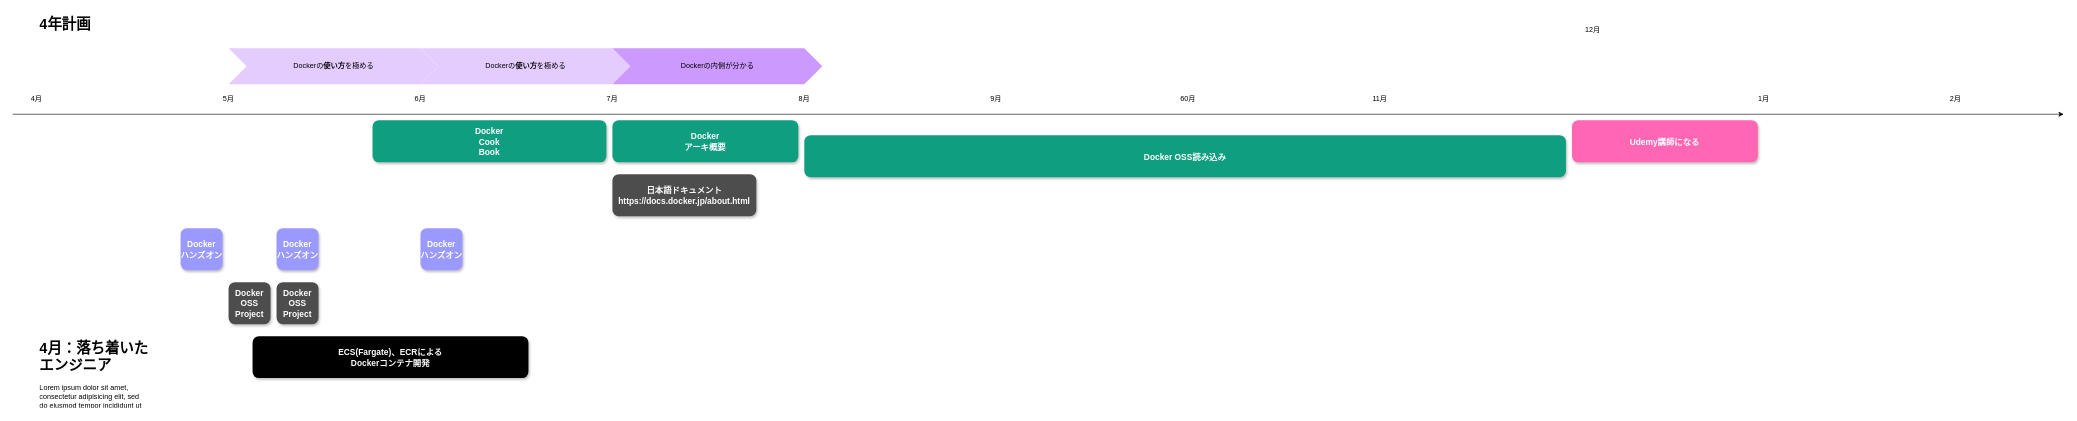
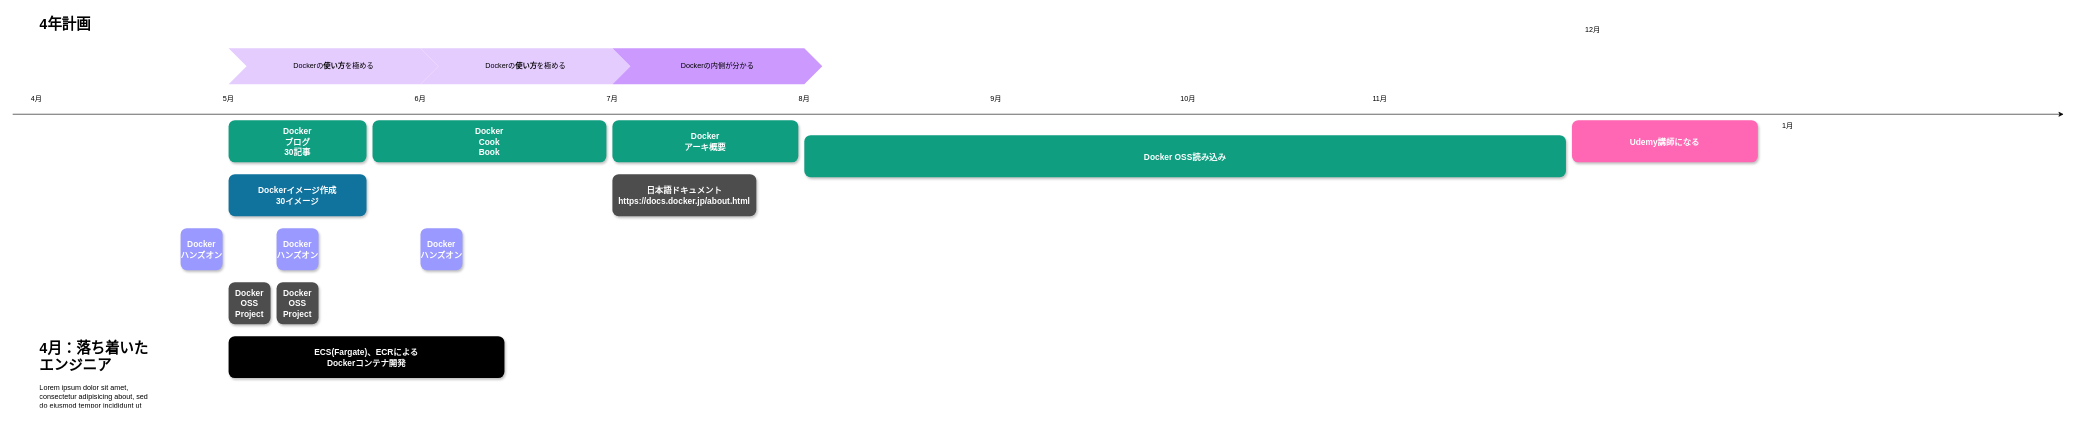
  <mxCell id="0" />
  <mxCell id="1" parent="0" />
+ <mxCell id="2" value="Docker&#10;ブログ&#10;30記事" style="rounded=1;fillColor=#109e81;strokeColor=none;shadow=1;gradientColor=none;fontStyle=1;fontColor=#FFFFFF;fontSize=14;" parent="1" vertex="1"><mxGeometry x="380" y="200" width="230" height="70" as="geometry" /></mxCell>
+ <mxCell id="3" value="Dockerイメージ作成&#10;30イメージ" style="rounded=1;fillColor=#10739E;strokeColor=none;shadow=1;gradientColor=none;fontStyle=1;fontColor=#FFFFFF;fontSize=14;" parent="1" vertex="1"><mxGeometry x="380" y="290" width="230" height="70" as="geometry" /></mxCell>
  <mxCell id="4" value="Docker&#10;ハンズオン" style="rounded=1;fillColor=#9999FF;strokeColor=none;shadow=1;gradientColor=none;fontStyle=1;fontColor=#FFFFFF;fontSize=14;" parent="1" vertex="1"><mxGeometry x="300" y="380" width="70" height="70" as="geometry" /></mxCell>
  <mxCell id="5" value="Udemy講師になる" style="rounded=1;fillColor=#FF66B3;strokeColor=none;shadow=1;gradientColor=none;fontStyle=1;fontColor=#FFFFFF;fontSize=14;" parent="1" vertex="1"><mxGeometry x="2620" y="200" width="310" height="70" as="geometry" /></mxCell>
  <mxCell id="6" value="" style="endArrow=classic;html=1;rounded=0;" parent="1" edge="1"><mxGeometry width="50" height="50" relative="1" as="geometry"><mxPoint x="20" y="190" as="sourcePoint" /><mxPoint x="3440" y="190" as="targetPoint" /></mxGeometry></mxCell>
- <mxCell id="7" value="ECS(Fargate)、ECRによる&#10;Dockerコンテナ開発" style="rounded=1;fillColor=#000000;strokeColor=none;shadow=1;gradientColor=none;fontStyle=1;fontColor=#FFFFFF;fontSize=14;" parent="1" vertex="1"><mxGeometry x="420" y="560" width="460" height="70" as="geometry" /></mxCell>
+ <mxCell id="7" value="ECS(Fargate)、ECRによる&#10;Dockerコンテナ開発" style="rounded=1;fillColor=#000000;strokeColor=none;shadow=1;gradientColor=none;fontStyle=1;fontColor=#FFFFFF;fontSize=14;" parent="1" vertex="1"><mxGeometry x="380" y="560" width="460" height="70" as="geometry" /></mxCell>
  <mxCell id="8" value="5月" style="text;html=1;strokeColor=none;fillColor=none;align=center;verticalAlign=middle;whiteSpace=wrap;rounded=0;" parent="1" vertex="1"><mxGeometry x="350" y="150" width="60" height="30" as="geometry" /></mxCell>
  <mxCell id="9" value="4月" style="text;html=1;strokeColor=none;fillColor=none;align=center;verticalAlign=middle;whiteSpace=wrap;rounded=0;" parent="1" vertex="1"><mxGeometry x="30" y="150" width="60" height="30" as="geometry" /></mxCell>
  <mxCell id="10" value="Docker&#10;アーキ概要" style="rounded=1;fillColor=#109e81;strokeColor=none;shadow=1;gradientColor=none;fontStyle=1;fontColor=#FFFFFF;fontSize=14;" parent="1" vertex="1"><mxGeometry x="1020" y="200" width="310" height="70" as="geometry" /></mxCell>
  <mxCell id="11" value="Docker OSS読み込み" style="rounded=1;fillColor=#109e81;strokeColor=none;shadow=1;gradientColor=none;fontStyle=1;fontColor=#FFFFFF;fontSize=14;" parent="1" vertex="1"><mxGeometry x="1340" y="225" width="1270" height="70" as="geometry" /></mxCell>
  <mxCell id="12" value="Dockerの&lt;b&gt;使い方&lt;/b&gt;を極める" style="html=1;shadow=0;dashed=0;align=center;verticalAlign=middle;shape=mxgraph.arrows2.arrow;dy=0;dx=30;notch=30;fillColor=#E5CCFF;strokeColor=none;" parent="1" vertex="1"><mxGeometry x="380" y="80" width="350" height="60" as="geometry" /></mxCell>
  <mxCell id="13" value="Docker&#10;OSS&#10;Project" style="rounded=1;fillColor=#4D4D4D;strokeColor=none;shadow=1;gradientColor=none;fontStyle=1;fontColor=#FFFFFF;fontSize=14;" parent="1" vertex="1"><mxGeometry x="380" y="470" width="70" height="70" as="geometry" /></mxCell>
  <mxCell id="14" value="日本語ドキュメント&#10;https://docs.docker.jp/about.html" style="rounded=1;fillColor=#4D4D4D;strokeColor=none;shadow=1;gradientColor=none;fontStyle=1;fontColor=#FFFFFF;fontSize=14;" parent="1" vertex="1"><mxGeometry x="1020" y="290" width="240" height="70" as="geometry" /></mxCell>
- <mxCell id="15" value="&lt;h1&gt;4月：落ち着いたエンジニア&lt;/h1&gt;&lt;p&gt;Lorem ipsum dolor sit amet, consectetur adipisicing elit, sed do eiusmod tempor incididunt ut labore et dolore magna aliqua.&lt;/p&gt;" style="text;html=1;strokeColor=none;fillColor=none;spacing=5;spacingTop=-20;whiteSpace=wrap;overflow=hidden;rounded=0;" parent="1" vertex="1"><mxGeometry x="60" y="560" width="190" height="120" as="geometry" /></mxCell>
+ <mxCell id="15" value="&lt;h1&gt;4月：落ち着いたエンジニア&lt;/h1&gt;&lt;p&gt;Lorem ipsum dolor sit amet, consectetur adipisicing about, sed do eiusmod tempor incididunt ut labore et dolore magna aliqua.&lt;/p&gt;" style="text;html=1;strokeColor=none;fillColor=none;spacing=5;spacingTop=-20;whiteSpace=wrap;overflow=hidden;rounded=0;" parent="1" vertex="1"><mxGeometry x="60" y="560" width="190" height="120" as="geometry" /></mxCell>
  <mxCell id="16" value="&lt;h1&gt;4年計画&lt;/h1&gt;" style="text;html=1;strokeColor=none;fillColor=none;spacing=5;spacingTop=-20;whiteSpace=wrap;overflow=hidden;rounded=0;" parent="1" vertex="1"><mxGeometry x="60" y="20" width="190" height="40" as="geometry" /></mxCell>
  <mxCell id="17" value="8月" style="text;html=1;strokeColor=none;fillColor=none;align=center;verticalAlign=middle;whiteSpace=wrap;rounded=0;" parent="1" vertex="1"><mxGeometry x="1310" y="150" width="60" height="30" as="geometry" /></mxCell>
  <mxCell id="18" value="12月" style="text;html=1;strokeColor=none;fillColor=none;align=center;verticalAlign=middle;whiteSpace=wrap;rounded=0;" parent="1" vertex="1"><mxGeometry x="2625" y="35" width="60" height="30" as="geometry" /></mxCell>
- <mxCell id="19" value="2月" style="text;html=1;strokeColor=none;fillColor=none;align=center;verticalAlign=middle;whiteSpace=wrap;rounded=0;" parent="1" vertex="1"><mxGeometry x="3230" y="150" width="60" height="30" as="geometry" /></mxCell>
  <mxCell id="20" value="6月" style="text;html=1;strokeColor=none;fillColor=none;align=center;verticalAlign=middle;whiteSpace=wrap;rounded=0;" parent="1" vertex="1"><mxGeometry x="670" y="150" width="60" height="30" as="geometry" /></mxCell>
  <mxCell id="21" value="Docker&#10;Cook&#10;Book" style="rounded=1;fillColor=#109e81;strokeColor=none;shadow=1;gradientColor=none;fontStyle=1;fontColor=#FFFFFF;fontSize=14;" parent="1" vertex="1"><mxGeometry x="620" y="200" width="390" height="70" as="geometry" /></mxCell>
  <mxCell id="22" value="7月" style="text;html=1;strokeColor=none;fillColor=none;align=center;verticalAlign=middle;whiteSpace=wrap;rounded=0;" parent="1" vertex="1"><mxGeometry x="990" y="150" width="60" height="30" as="geometry" /></mxCell>
  <mxCell id="23" value="9月" style="text;html=1;strokeColor=none;fillColor=none;align=center;verticalAlign=middle;whiteSpace=wrap;rounded=0;" parent="1" vertex="1"><mxGeometry x="1630" y="150" width="60" height="30" as="geometry" /></mxCell>
- <mxCell id="24" value="60月" style="text;html=1;strokeColor=none;fillColor=none;align=center;verticalAlign=middle;whiteSpace=wrap;rounded=0;" parent="1" vertex="1"><mxGeometry x="1950" y="150" width="60" height="30" as="geometry" /></mxCell>
+ <mxCell id="24" value="10月" style="text;html=1;strokeColor=none;fillColor=none;align=center;verticalAlign=middle;whiteSpace=wrap;rounded=0;" parent="1" vertex="1"><mxGeometry x="1950" y="150" width="60" height="30" as="geometry" /></mxCell>
  <mxCell id="25" value="11月" style="text;html=1;strokeColor=none;fillColor=none;align=center;verticalAlign=middle;whiteSpace=wrap;rounded=0;" parent="1" vertex="1"><mxGeometry x="2270" y="150" width="60" height="30" as="geometry" /></mxCell>
- <mxCell id="26" value="1月" style="text;html=1;strokeColor=none;fillColor=none;align=center;verticalAlign=middle;whiteSpace=wrap;rounded=0;" parent="1" vertex="1"><mxGeometry x="2910" y="150" width="60" height="30" as="geometry" /></mxCell>
+ <mxCell id="26" value="1月" style="text;html=1;strokeColor=none;fillColor=none;align=center;verticalAlign=middle;whiteSpace=wrap;rounded=0;" parent="1" vertex="1"><mxGeometry x="2950" y="195" width="60" height="30" as="geometry" /></mxCell>
  <mxCell id="27" value="Docker&#10;ハンズオン" style="rounded=1;fillColor=#9999FF;strokeColor=none;shadow=1;gradientColor=none;fontStyle=1;fontColor=#FFFFFF;fontSize=14;" parent="1" vertex="1"><mxGeometry x="460" y="380" width="70" height="70" as="geometry" /></mxCell>
  <mxCell id="28" value="Docker&#10;OSS&#10;Project" style="rounded=1;fillColor=#4D4D4D;strokeColor=none;shadow=1;gradientColor=none;fontStyle=1;fontColor=#FFFFFF;fontSize=14;" parent="1" vertex="1"><mxGeometry x="460" y="470" width="70" height="70" as="geometry" /></mxCell>
  <mxCell id="29" value="Docker&#10;ハンズオン" style="rounded=1;fillColor=#9999FF;strokeColor=none;shadow=1;gradientColor=none;fontStyle=1;fontColor=#FFFFFF;fontSize=14;" parent="1" vertex="1"><mxGeometry x="700" y="380" width="70" height="70" as="geometry" /></mxCell>
  <mxCell id="30" value="Dockerの&lt;b&gt;使い方&lt;/b&gt;を極める" style="html=1;shadow=0;dashed=0;align=center;verticalAlign=middle;shape=mxgraph.arrows2.arrow;dy=0;dx=30;notch=30;fillColor=#E5CCFF;strokeColor=none;" parent="1" vertex="1"><mxGeometry x="700" y="80" width="350" height="60" as="geometry" /></mxCell>
  <mxCell id="31" value="Dockerの内側が分かる" style="html=1;shadow=0;dashed=0;align=center;verticalAlign=middle;shape=mxgraph.arrows2.arrow;dy=0;dx=30;notch=30;fillColor=#CC99FF;strokeColor=none;" parent="1" vertex="1"><mxGeometry x="1020" y="80" width="350" height="60" as="geometry" /></mxCell>
